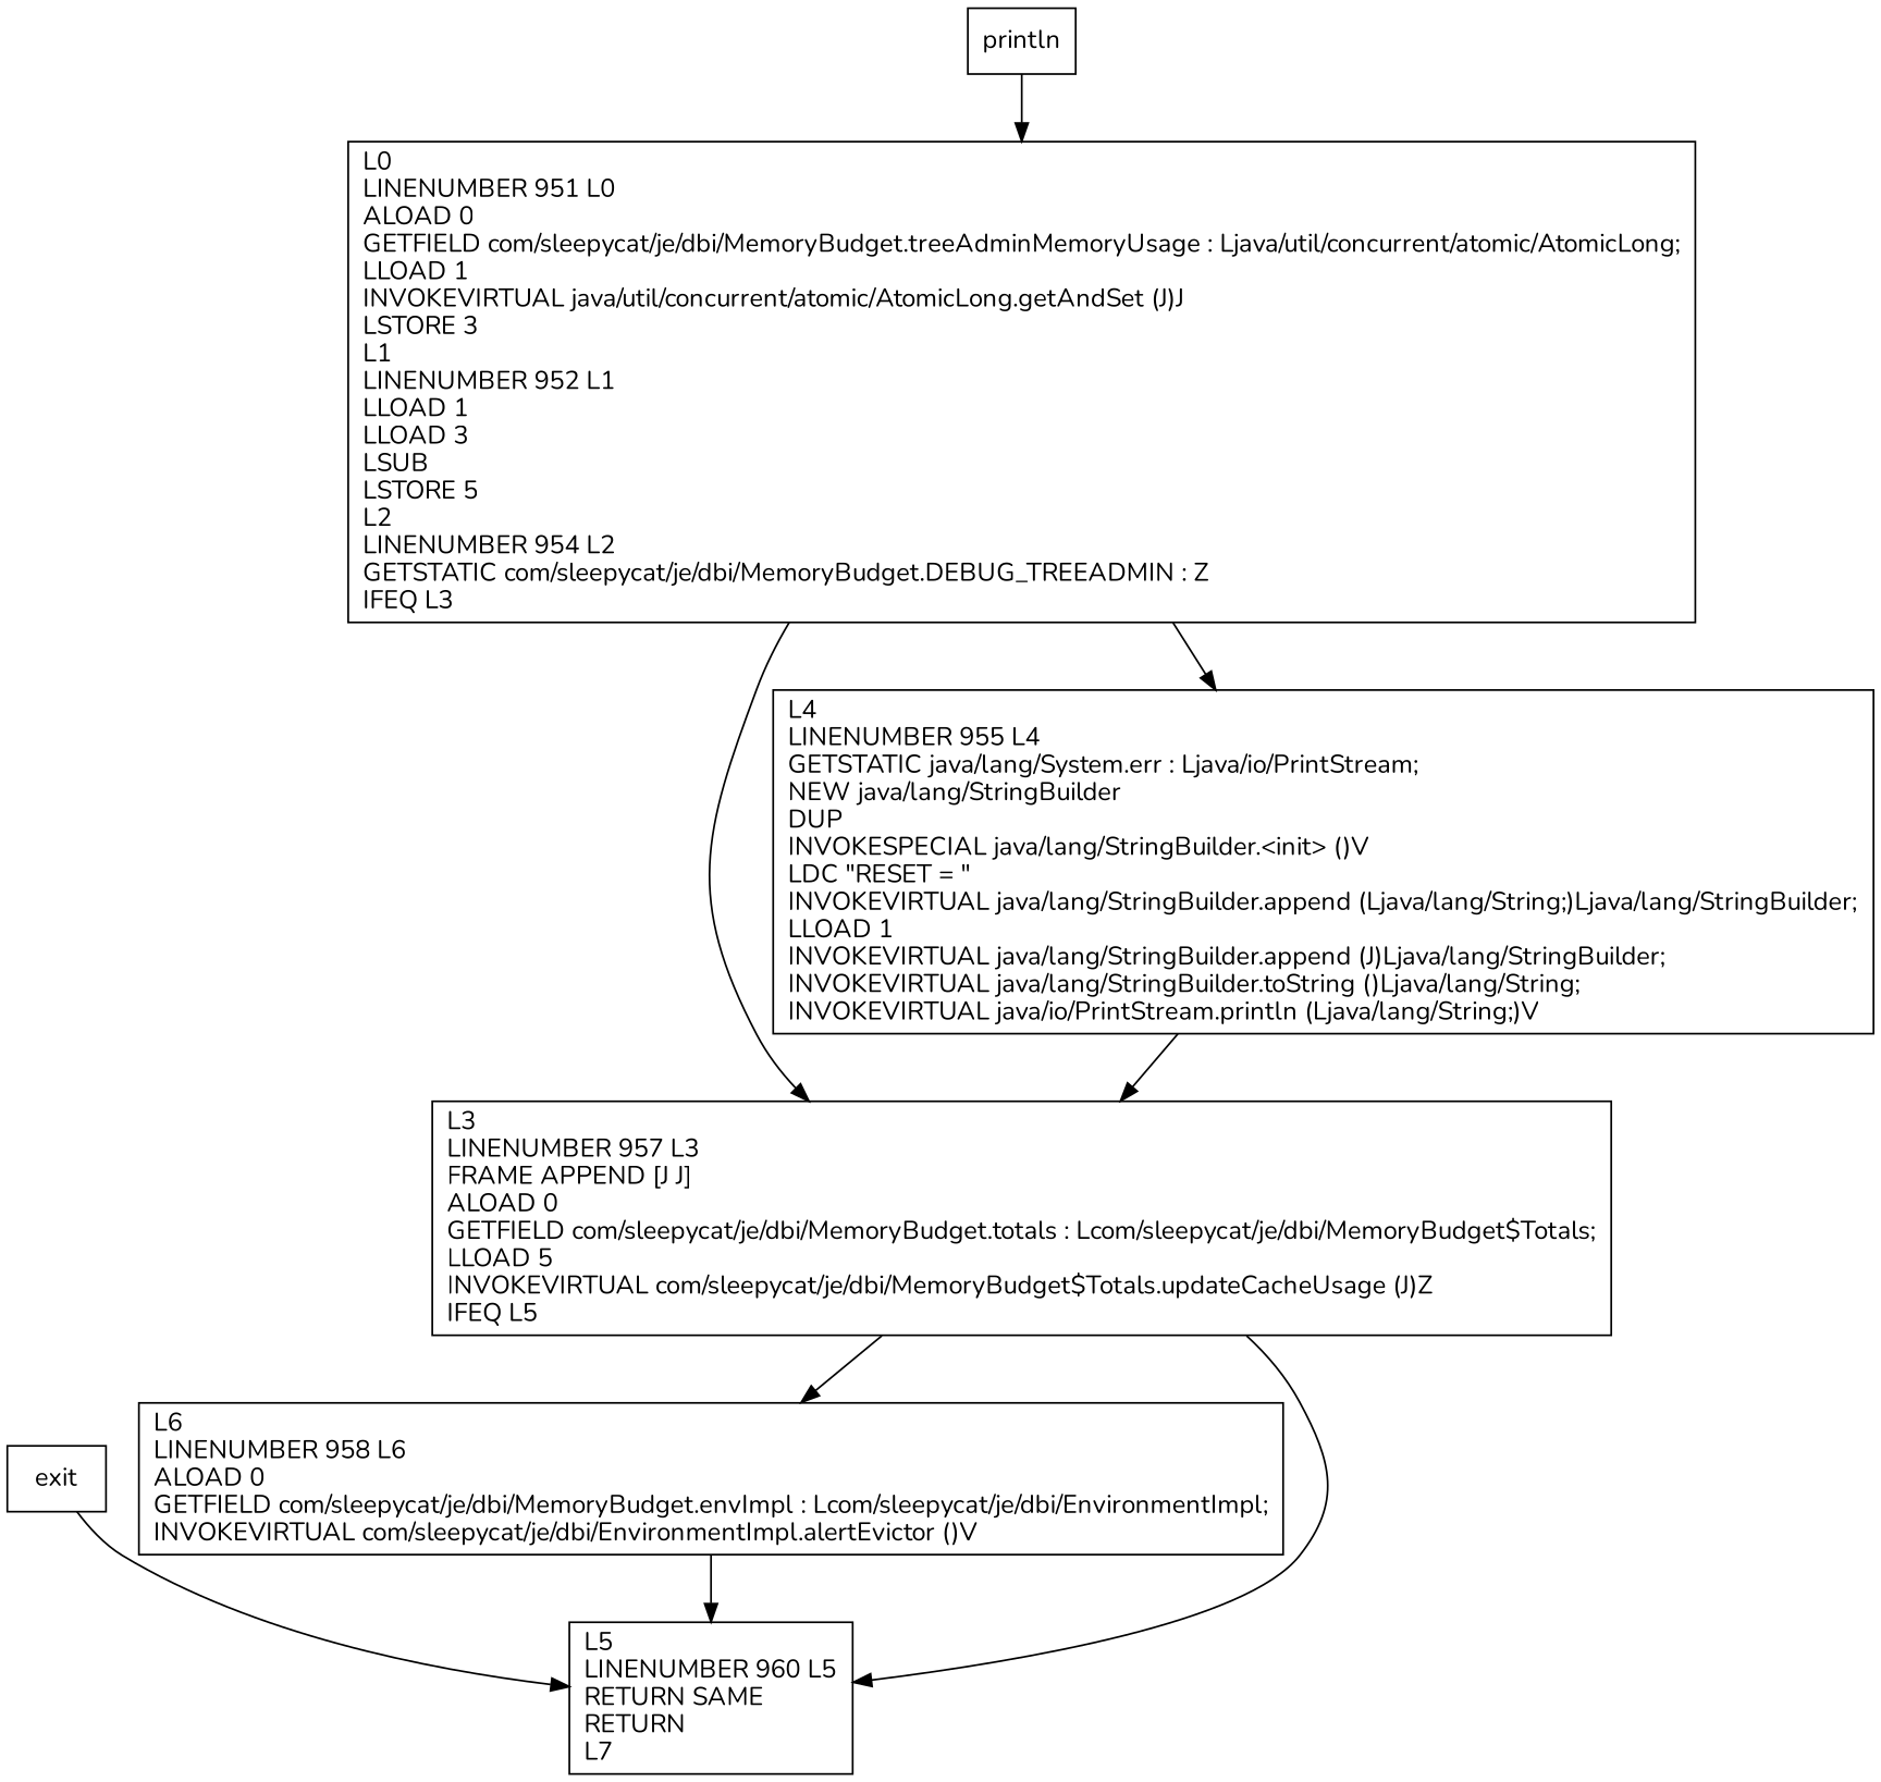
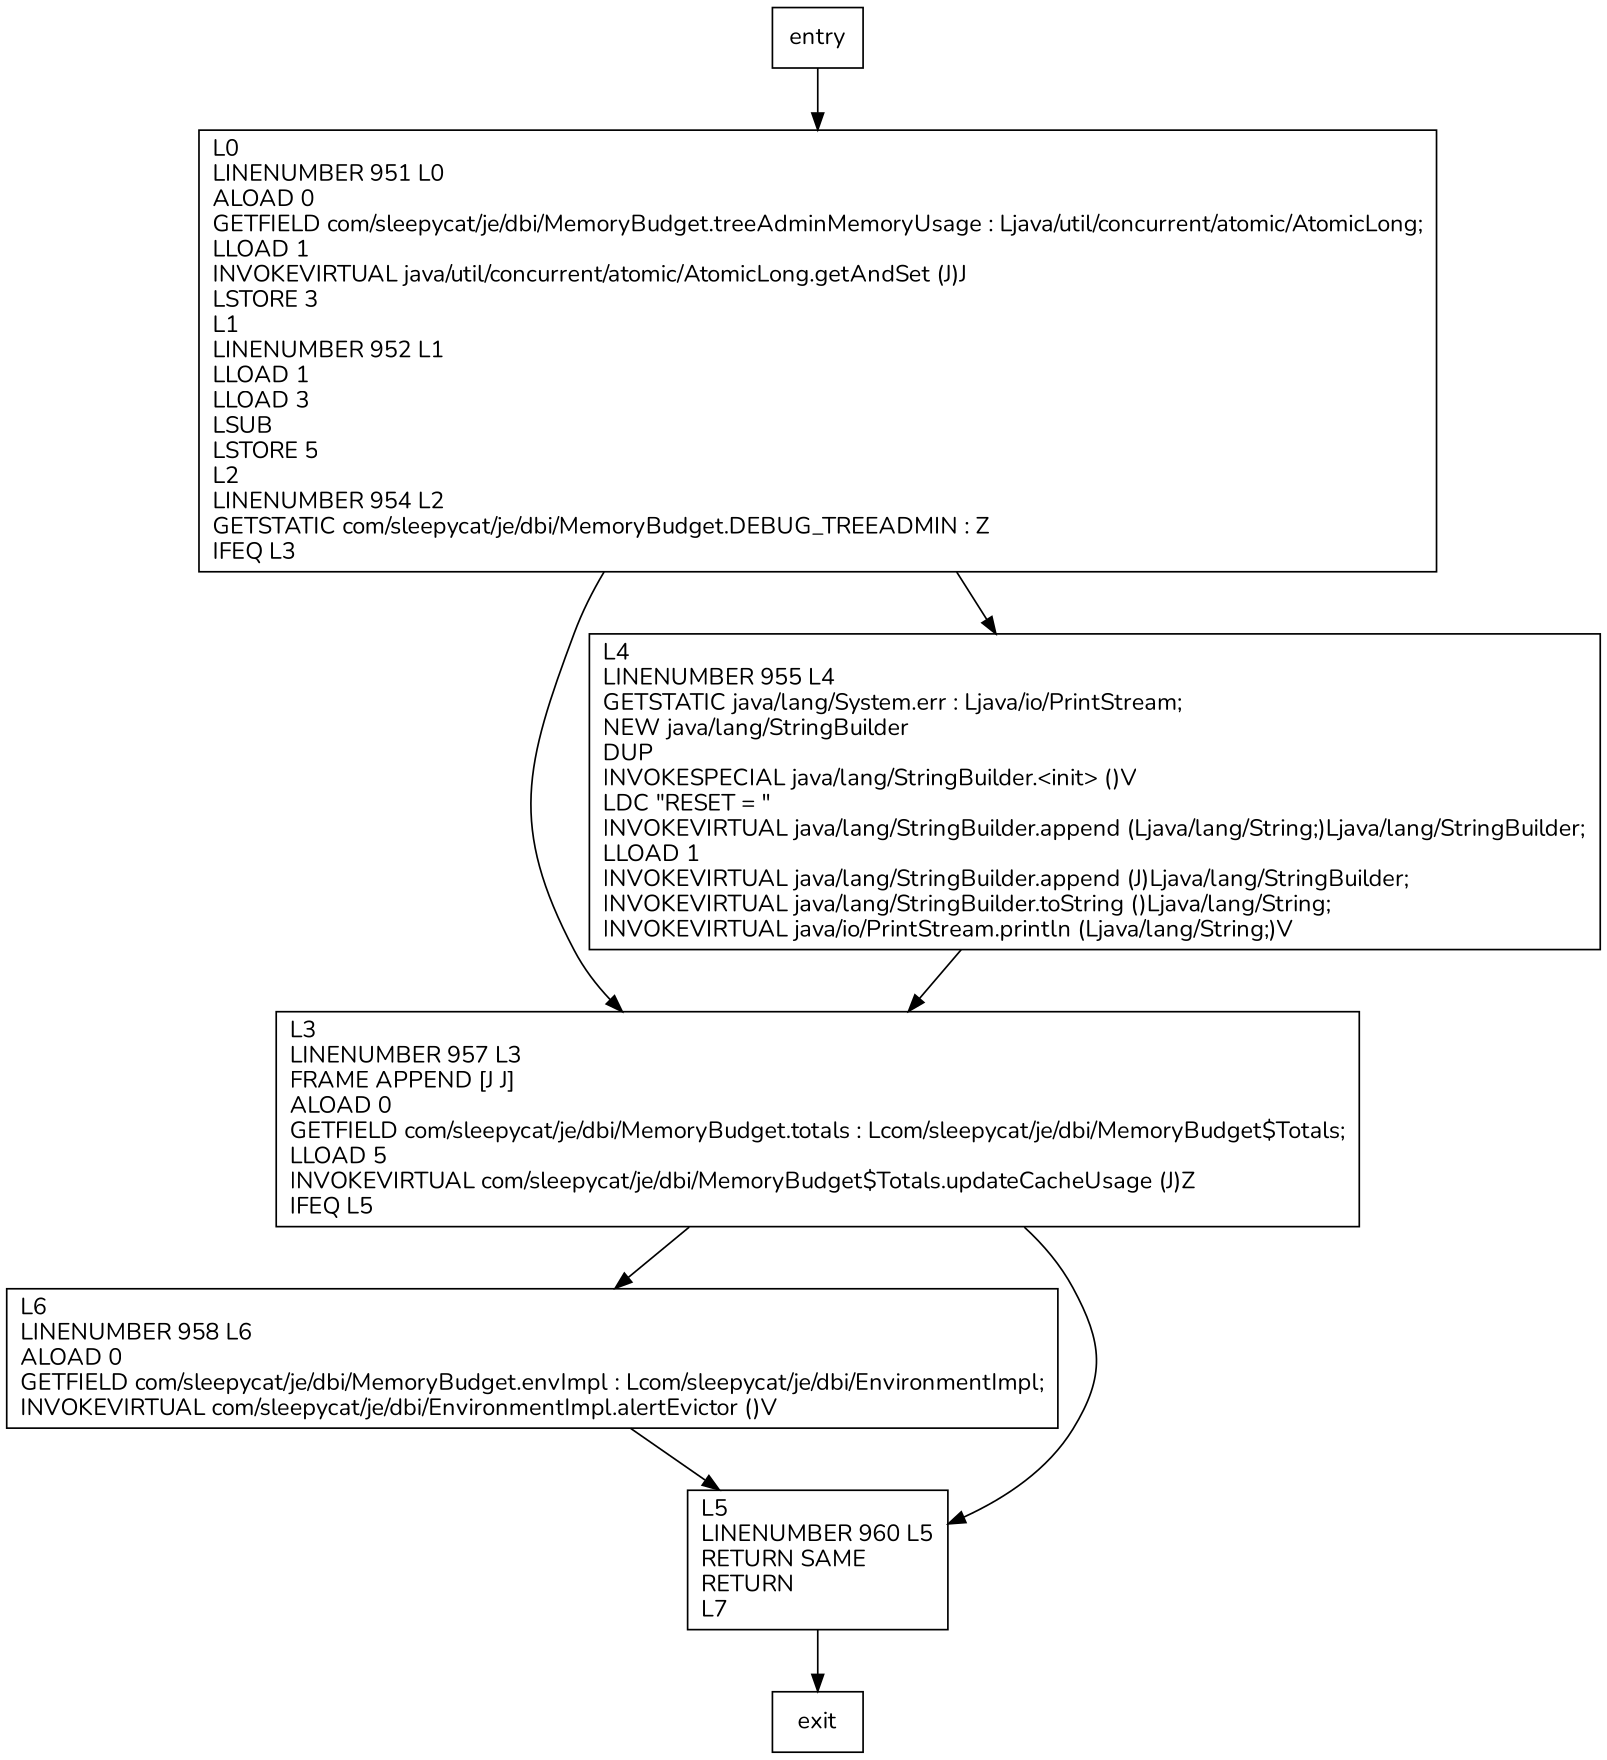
  digraph {
    fontname=Nunito
    node [fontname=Nunito shape=record]
    edge [fontname=Nunito]
    n1 [label="L3\lLINENUMBER 957 L3\lFRAME APPEND [J J]\lALOAD 0\lGETFIELD com/sleepycat/je/dbi/MemoryBudget.totals : Lcom/sleepycat/je/dbi/MemoryBudget$Totals;\lLLOAD 5\lINVOKEVIRTUAL com/sleepycat/je/dbi/MemoryBudget$Totals.updateCacheUsage (J)Z\lIFEQ L5\l"]
    n2 [label="L6\lLINENUMBER 958 L6\lALOAD 0\lGETFIELD com/sleepycat/je/dbi/MemoryBudget.envImpl : Lcom/sleepycat/je/dbi/EnvironmentImpl;\lINVOKEVIRTUAL com/sleepycat/je/dbi/EnvironmentImpl.alertEvictor ()V\l"]
    n3 [label="L5\lLINENUMBER 960 L5\lRETURN SAME\lRETURN\lL7\l"]
    exit
    n5 [label="L0\lLINENUMBER 951 L0\lALOAD 0\lGETFIELD com/sleepycat/je/dbi/MemoryBudget.treeAdminMemoryUsage : Ljava/util/concurrent/atomic/AtomicLong;\lLLOAD 1\lINVOKEVIRTUAL java/util/concurrent/atomic/AtomicLong.getAndSet (J)J\lLSTORE 3\lL1\lLINENUMBER 952 L1\lLLOAD 1\lLLOAD 3\lLSUB\lLSTORE 5\lL2\lLINENUMBER 954 L2\lGETSTATIC com/sleepycat/je/dbi/MemoryBudget.DEBUG_TREEADMIN : Z\lIFEQ L3\l"]
    n6 [label="L4\lLINENUMBER 955 L4\lGETSTATIC java/lang/System.err : Ljava/io/PrintStream;\lNEW java/lang/StringBuilder\lDUP\lINVOKESPECIAL java/lang/StringBuilder.\<init\> ()V\lLDC \"RESET = \"\lINVOKEVIRTUAL java/lang/StringBuilder.append (Ljava/lang/String;)Ljava/lang/StringBuilder;\lLLOAD 1\lINVOKEVIRTUAL java/lang/StringBuilder.append (J)Ljava/lang/StringBuilder;\lINVOKEVIRTUAL java/lang/StringBuilder.toString ()Ljava/lang/String;\lINVOKEVIRTUAL java/io/PrintStream.println (Ljava/lang/String;)V\l"]
-   entry [label=println]
+   entry
    n1 -> n2
    n1 -> n3
    n2 -> n3
-   exit -> n3
+   n3 -> exit
    n5 -> n1
    n5 -> n6
    n6 -> n1
    entry -> n5
  }
